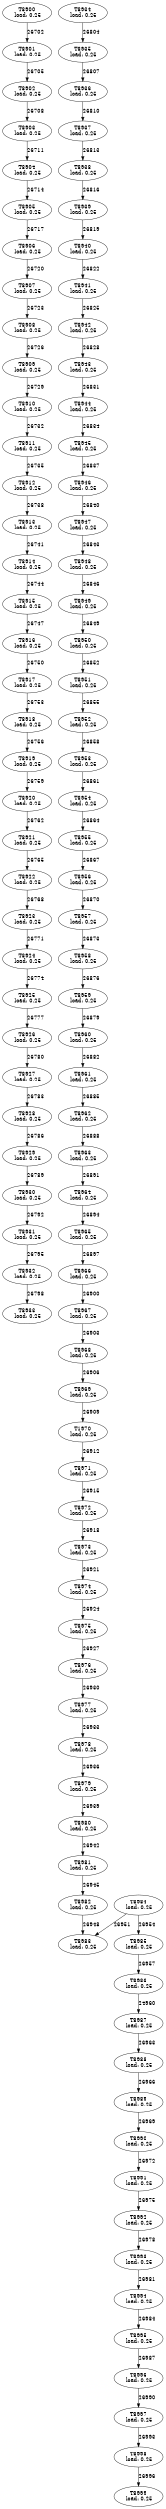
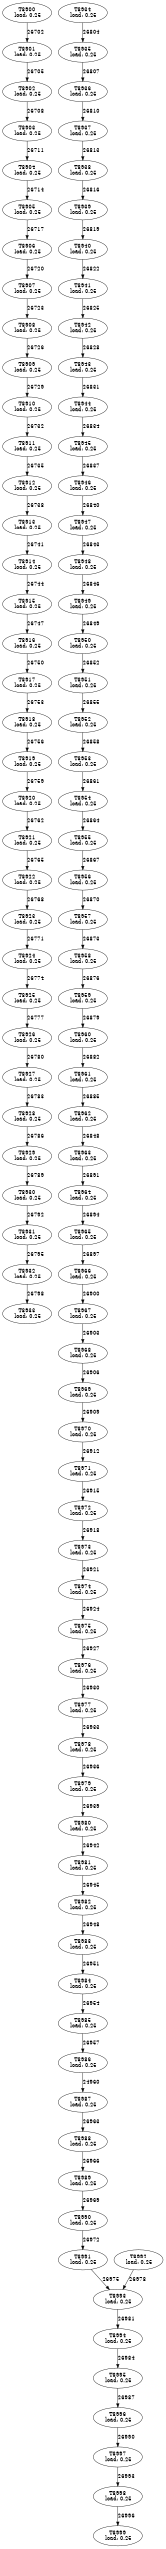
  digraph {
    n1 [label="T8900\n load: 0.25"]
    n2 [label="T8901\n load: 0.25"]
    n3 [label="T8902\n load: 0.25"]
    n4 [label="T8903\n load: 0.25"]
    n5 [label="T8904\n load: 0.25"]
    n6 [label="T8905\n load: 0.25"]
    n7 [label="T8906\n load: 0.25"]
    n8 [label="T8907\n load: 0.25"]
    n9 [label="T8908\n load: 0.25"]
    n10 [label="T8909\n load: 0.25"]
    n11 [label="T8910\n load: 0.25"]
    n12 [label="T8911\n load: 0.25"]
    n13 [label="T8912\n load: 0.25"]
    n14 [label="T8913\n load: 0.25"]
    n15 [label="T8914\n load: 0.25"]
    n16 [label="T8915\n load: 0.25"]
    n17 [label="T8916\n load: 0.25"]
    n18 [label="T8917\n load: 0.25"]
    n19 [label="T8918\n load: 0.25"]
    n20 [label="T8919\n load: 0.25"]
    n21 [label="T8920\n load: 0.25"]
    n22 [label="T8921\n load: 0.25"]
    n23 [label="T8922\n load: 0.25"]
    n24 [label="T8923\n load: 0.25"]
    n25 [label="T8924\n load: 0.25"]
    n26 [label="T8925\n load: 0.25"]
    n27 [label="T8926\n load: 0.25"]
    n28 [label="T8927\n load: 0.25"]
    n29 [label="T8928\n load: 0.25"]
    n30 [label="T8929\n load: 0.25"]
    n31 [label="T8930\n load: 0.25"]
    n32 [label="T8931\n load: 0.25"]
    n33 [label="T8932\n load: 0.25"]
    n34 [label="T8933\n load: 0.25"]
    n35 [label="T8934\n load: 0.25"]
    n36 [label="T8935\n load: 0.25"]
    n37 [label="T8936\n load: 0.25"]
    n38 [label="T8937\n load: 0.25"]
    n39 [label="T8938\n load: 0.25"]
    n40 [label="T8939\n load: 0.25"]
    n41 [label="T8940\n load: 0.25"]
    n42 [label="T8941\n load: 0.25"]
    n43 [label="T8942\n load: 0.25"]
    n44 [label="T8943\n load: 0.25"]
    n45 [label="T8944\n load: 0.25"]
    n46 [label="T8945\n load: 0.25"]
    n47 [label="T8946\n load: 0.25"]
    n48 [label="T8947\n load: 0.25"]
    n49 [label="T8948\n load: 0.25"]
    n50 [label="T8949\n load: 0.25"]
    n51 [label="T8950\n load: 0.25"]
    n52 [label="T8951\n load: 0.25"]
    n53 [label="T8952\n load: 0.25"]
    n54 [label="T8953\n load: 0.25"]
    n55 [label="T8954\n load: 0.25"]
    n56 [label="T8955\n load: 0.25"]
    n57 [label="T8956\n load: 0.25"]
    n58 [label="T8957\n load: 0.25"]
    n59 [label="T8958\n load: 0.25"]
    n60 [label="T8959\n load: 0.25"]
    n61 [label="T8960\n load: 0.25"]
    n62 [label="T8961\n load: 0.25"]
    n63 [label="T8962\n load: 0.25"]
    n64 [label="T8963\n load: 0.25"]
    n65 [label="T8964\n load: 0.25"]
    n66 [label="T8965\n load: 0.25"]
    n67 [label="T8966\n load: 0.25"]
    n68 [label="T8967\n load: 0.25"]
    n69 [label="T8968\n load: 0.25"]
    n70 [label="T8969\n load: 0.25"]
-   n71 [label="T1970\n load: 0.25"]
+   n71 [label="T8970\n load: 0.25"]
    n72 [label="T8971\n load: 0.25"]
    n73 [label="T8972\n load: 0.25"]
    n74 [label="T8973\n load: 0.25"]
    n75 [label="T8974\n load: 0.25"]
    n76 [label="T8975\n load: 0.25"]
    n77 [label="T8976\n load: 0.25"]
    n78 [label="T8977\n load: 0.25"]
    n79 [label="T8978\n load: 0.25"]
    n80 [label="T8979\n load: 0.25"]
    n81 [label="T8980\n load: 0.25"]
    n82 [label="T8981\n load: 0.25"]
    n83 [label="T8982\n load: 0.25"]
    n84 [label="T8983\n load: 0.25"]
    n85 [label="T8984\n load: 0.25"]
    n86 [label="T8985\n load: 0.25"]
    n87 [label="T8986\n load: 0.25"]
    n88 [label="T8987\n load: 0.25"]
    n89 [label="T8988\n load: 0.25"]
    n90 [label="T8989\n load: 0.25"]
    n91 [label="T8990\n load: 0.25"]
    n92 [label="T8991\n load: 0.25"]
    n93 [label="T8992\n load: 0.25"]
    n94 [label="T8993\n load: 0.25"]
    n95 [label="T8994\n load: 0.25"]
    n96 [label="T8995\n load: 0.25"]
    n97 [label="T8996\n load: 0.25"]
    n98 [label="T8997\n load: 0.25"]
    n99 [label="T8998\n load: 0.25"]
    n100 [label="T8999\n load: 0.25"]
    n1 -> n2 [label=26702]
    n2 -> n3 [label=26705]
    n3 -> n4 [label=26708]
    n4 -> n5 [label=26711]
    n5 -> n6 [label=26714]
    n6 -> n7 [label=26717]
    n7 -> n8 [label=26720]
    n8 -> n9 [label=26723]
    n9 -> n10 [label=26726]
    n10 -> n11 [label=26729]
    n11 -> n12 [label=26732]
    n12 -> n13 [label=26735]
    n13 -> n14 [label=26738]
    n14 -> n15 [label=26741]
    n15 -> n16 [label=26744]
    n16 -> n17 [label=26747]
    n17 -> n18 [label=26750]
    n18 -> n19 [label=26753]
    n19 -> n20 [label=26756]
    n20 -> n21 [label=26759]
    n21 -> n22 [label=26762]
    n22 -> n23 [label=26765]
    n23 -> n24 [label=26768]
    n24 -> n25 [label=26771]
    n25 -> n26 [label=26774]
    n26 -> n27 [label=26777]
    n27 -> n28 [label=26780]
    n28 -> n29 [label=26783]
    n29 -> n30 [label=26786]
    n30 -> n31 [label=26789]
    n31 -> n32 [label=26792]
    n32 -> n33 [label=26795]
    n33 -> n34 [label=26798]
    n35 -> n36 [label=26804]
    n36 -> n37 [label=26807]
    n37 -> n38 [label=26810]
    n38 -> n39 [label=26813]
    n39 -> n40 [label=26816]
    n40 -> n41 [label=26819]
    n41 -> n42 [label=26822]
    n42 -> n43 [label=26825]
    n43 -> n44 [label=26828]
    n44 -> n45 [label=26831]
    n45 -> n46 [label=26834]
    n46 -> n47 [label=26837]
    n47 -> n48 [label=26840]
    n48 -> n49 [label=26843]
    n49 -> n50 [label=26846]
    n50 -> n51 [label=26849]
    n51 -> n52 [label=26852]
    n52 -> n53 [label=26855]
    n53 -> n54 [label=26858]
    n54 -> n55 [label=26861]
    n55 -> n56 [label=26864]
    n56 -> n57 [label=26867]
    n57 -> n58 [label=26870]
    n58 -> n59 [label=26873]
    n59 -> n60 [label=26876]
    n60 -> n61 [label=26879]
    n61 -> n62 [label=26882]
    n62 -> n63 [label=26885]
-   n63 -> n64 [label=26888]
+   n63 -> n64 [label=26848]
    n64 -> n65 [label=26891]
    n65 -> n66 [label=26894]
    n66 -> n67 [label=26897]
    n67 -> n68 [label=26900]
    n68 -> n69 [label=26903]
    n69 -> n70 [label=26906]
    n70 -> n71 [label=26909]
    n71 -> n72 [label=26912]
    n72 -> n73 [label=26915]
    n73 -> n74 [label=26918]
    n74 -> n75 [label=26921]
    n75 -> n76 [label=26924]
    n76 -> n77 [label=26927]
    n77 -> n78 [label=26930]
    n78 -> n79 [label=26933]
    n79 -> n80 [label=26936]
    n80 -> n81 [label=26939]
    n81 -> n82 [label=26942]
    n82 -> n83 [label=26945]
    n83 -> n84 [label=26948]
-   n85 -> n84 [label=26951]
+   n84 -> n85 [label=26951]
    n85 -> n86 [label=26954]
    n86 -> n87 [label=26957]
    n87 -> n88 [label=24960]
    n88 -> n89 [label=26963]
    n89 -> n90 [label=26966]
    n90 -> n91 [label=26969]
    n91 -> n92 [label=26972]
-   n92 -> n93 [label=26975]
+   n92 -> n94 [label=26975]
    n93 -> n94 [label=26978]
    n94 -> n95 [label=26981]
    n95 -> n96 [label=26984]
    n96 -> n97 [label=26987]
    n97 -> n98 [label=26990]
    n98 -> n99 [label=26993]
    n99 -> n100 [label=26996]
  }
